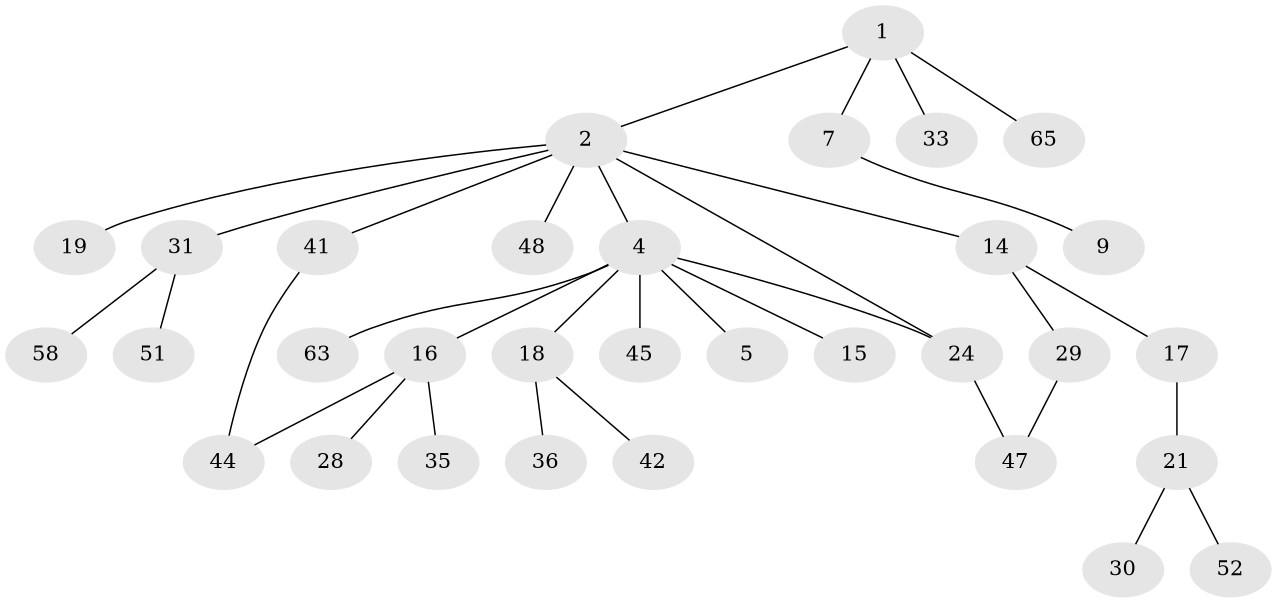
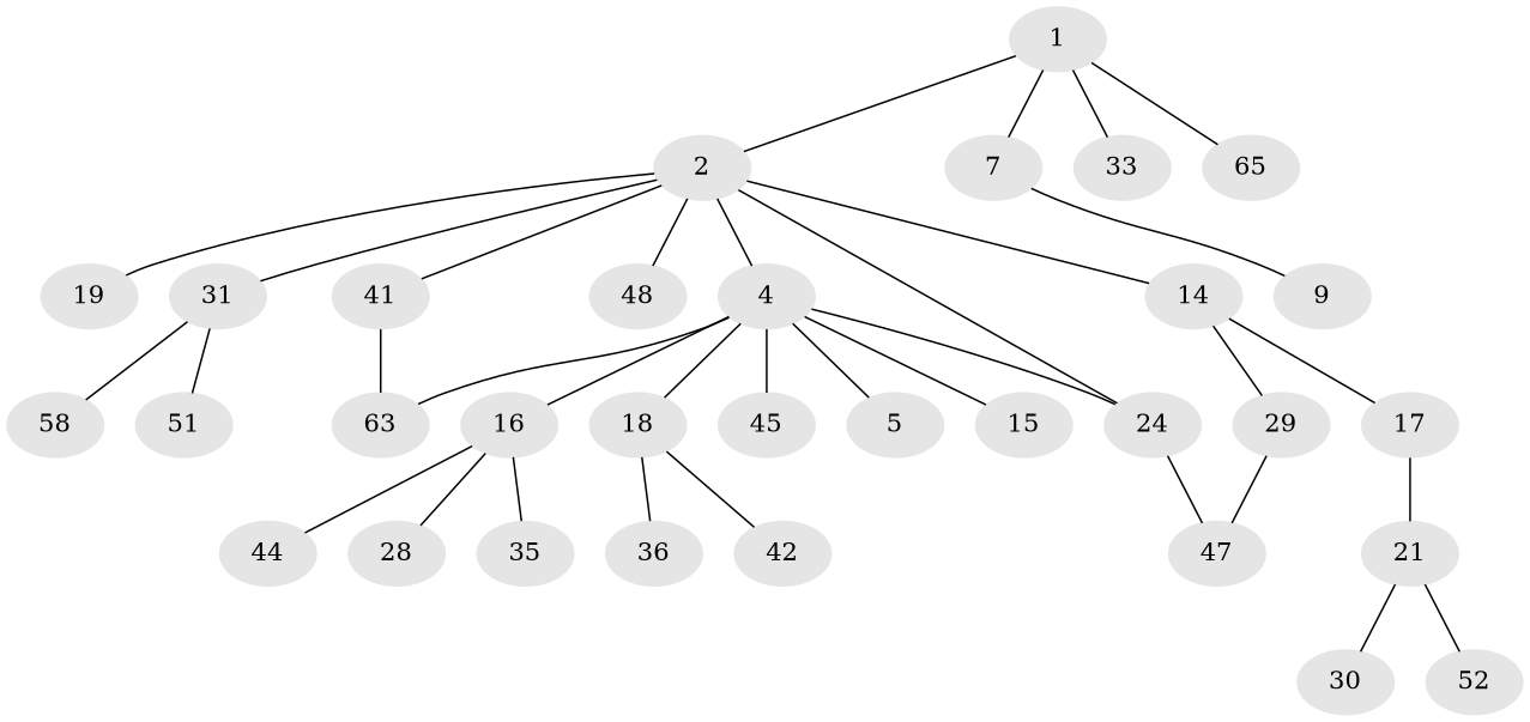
  graph {
    node [color=gray90 style=filled]
    2 [super="+3+8+43"]
    4 [super="+6+32+46+12"]
    14 [super="+55"]
    19 [super="+23"]
    31
    41
    48 [super="+56+67"]
    24 [super="+38"]
    1
    7 [super="+11"]
    33
    65
    9
    5 [super="+40+20+25"]
    15
    16
    18 [super="+34+53"]
    45
    63
    17
    29
    51
    58
    44
    28
    35
    36
    42
    47 [super="+57+62+59"]
    21 [super="+27+39+22"]
    30 [super="+37"]
    52
    2 -- 4
    2 -- 14
    2 -- 19
    2 -- 31
    2 -- 41
    2 -- 48
    2 -- 24
    4 -- 24
    4 -- 5
    4 -- 15
    4 -- 16
    4 -- 18
    4 -- 45
    4 -- 63
    14 -- 17
    14 -- 29
    31 -- 51
    31 -- 58
-   41 -- 44
+   41 -- 63
    24 -- 47
    1 -- 2
    1 -- 7
    1 -- 33
    1 -- 65
    7 -- 9
    16 -- 44
    16 -- 28
    16 -- 35
    18 -- 36
    18 -- 42
    17 -- 21
    29 -- 47
    21 -- 30
    21 -- 52
  }
